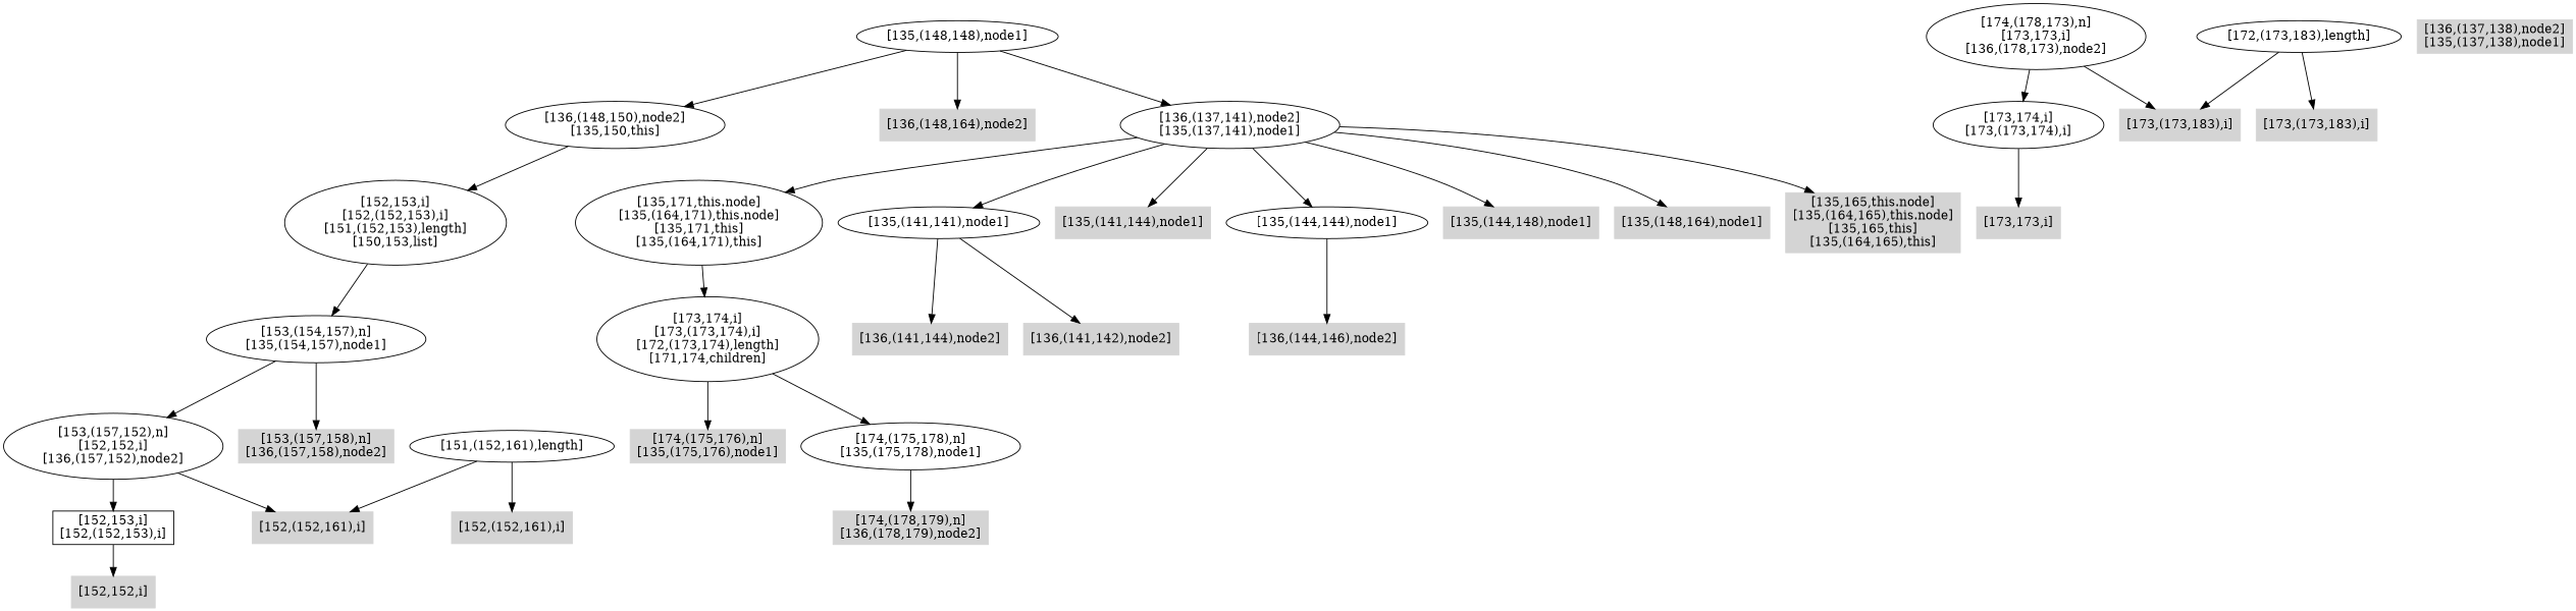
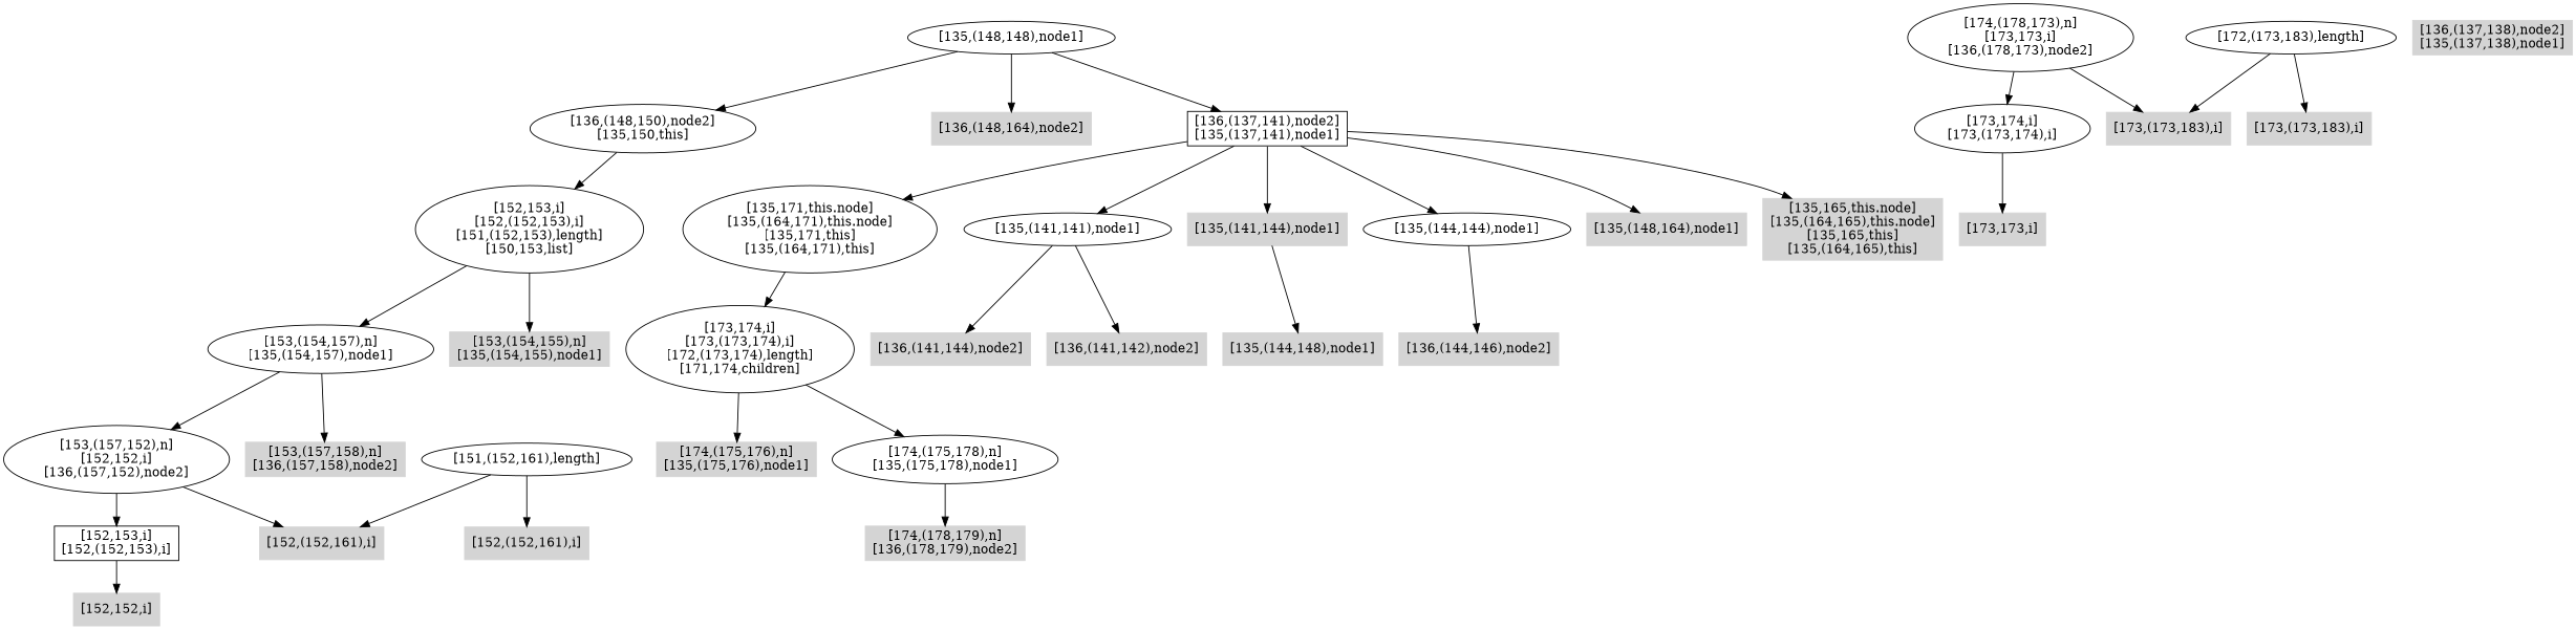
  digraph {
    node [color=".0 .0 .83" shape=box style=filled]
    n1 [label="[135,165,this.node]\n[135,(164,165),this.node]\n[135,165,this]\n[135,(164,165),this]"]
    n2 [label="[174,(175,176),n]\n[135,(175,176),node1]"]
    n3 [label="[174,(178,179),n]\n[136,(178,179),node2]"]
    n4 [label="[173,173,i]"]
    n5 [label="[173,174,i]\n[173,(173,174),i]" color="" shape="" style=""]
    n6 [label="[173,(173,183),i]"]
    n7 [label="[174,(178,173),n]\n[173,173,i]\n[136,(178,173),node2]" color="" shape="" style=""]
    n8 [label="[174,(175,178),n]\n[135,(175,178),node1]" color="" shape="" style=""]
    n9 [label="[173,174,i]\n[173,(173,174),i]\n[172,(173,174),length]\n[171,174,children]" color="" shape="" style=""]
    n10 [label="[173,(173,183),i]"]
    n11 [label="[172,(173,183),length]" color="" shape="" style=""]
    n12 [label="[135,171,this.node]\n[135,(164,171),this.node]\n[135,171,this]\n[135,(164,171),this]" color="" shape="" style=""]
+   n13 [label="[153,(154,155),n]\n[135,(154,155),node1]"]
    n14 [label="[153,(157,158),n]\n[136,(157,158),node2]"]
    n15 [label="[152,152,i]"]
    n16 [label="[152,153,i]\n[152,(152,153),i]" color="" style=""]
    n17 [label="[152,(152,161),i]"]
    n18 [label="[153,(157,152),n]\n[152,152,i]\n[136,(157,152),node2]" color="" shape="" style=""]
    n19 [label="[153,(154,157),n]\n[135,(154,157),node1]" color="" shape="" style=""]
    n20 [label="[152,153,i]\n[152,(152,153),i]\n[151,(152,153),length]\n[150,153,list]" color="" shape="" style=""]
    n21 [label="[152,(152,161),i]"]
    n22 [label="[151,(152,161),length]" color="" shape="" style=""]
    n23 [label="[136,(148,150),node2]\n[135,150,this]" color="" shape="" style=""]
    n24 [label="[136,(137,138),node2]\n[135,(137,138),node1]"]
    n25 [label="[136,(141,142),node2]"]
    n26 [label="[136,(141,144),node2]"]
    n27 [label="[135,(141,141),node1]" color="" shape="" style=""]
    n28 [label="[135,(141,144),node1]"]
    n29 [label="[136,(144,146),node2]"]
    n30 [label="[135,(144,144),node1]" color="" shape="" style=""]
    n31 [label="[135,(144,148),node1]"]
    n32 [label="[136,(148,164),node2]"]
    n33 [label="[135,(148,148),node1]" color="" shape="" style=""]
-   n34 [label="[136,(137,141),node2]\n[135,(137,141),node1]" color="" shape="" style=""]
+   n34 [label="[136,(137,141),node2]\n[135,(137,141),node1]" color="" style=""]
    n35 [label="[135,(148,164),node1]"]
    n5 -> n4
    n7 -> n5
    n7 -> n6
    n8 -> n3
    n9 -> n2
    n9 -> n8
    n11 -> n6
    n11 -> n10
    n12 -> n9
    n16 -> n15
    n18 -> n16
    n18 -> n17
    n19 -> n14
    n19 -> n18
+   n20 -> n13
    n20 -> n19
    n22 -> n17
    n22 -> n21
    n23 -> n20
    n27 -> n25
    n27 -> n26
    n30 -> n29
    n33 -> n23
    n33 -> n32
    n33 -> n34
    n34 -> n1
    n34 -> n12
    n34 -> n27
    n34 -> n28
    n34 -> n30
-   n34 -> n31
+   n28 -> n31
    n34 -> n35
  }
